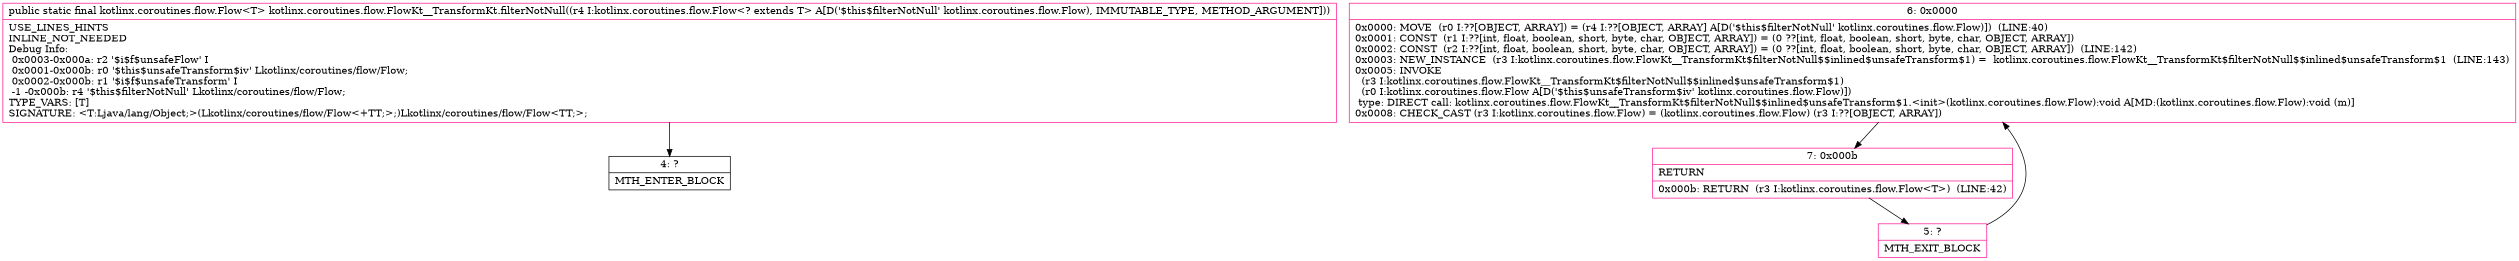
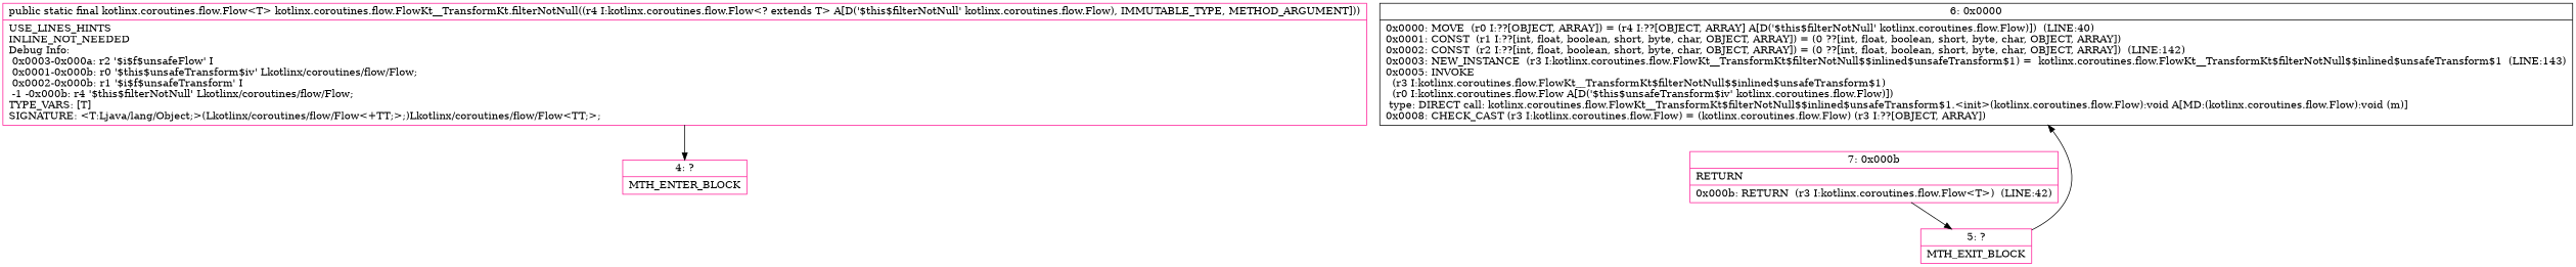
  digraph {
    node [color=deeppink shape=record]
-   n1 [color=black label="{4\:\ ?|MTH_ENTER_BLOCK\l}"]
-   n2 [label="{6\:\ 0x0000|0x0000: MOVE  (r0 I:??[OBJECT, ARRAY]) = (r4 I:??[OBJECT, ARRAY] A[D('$this$filterNotNull' kotlinx.coroutines.flow.Flow)])  (LINE:40)\l0x0001: CONST  (r1 I:??[int, float, boolean, short, byte, char, OBJECT, ARRAY]) = (0 ??[int, float, boolean, short, byte, char, OBJECT, ARRAY]) \l0x0002: CONST  (r2 I:??[int, float, boolean, short, byte, char, OBJECT, ARRAY]) = (0 ??[int, float, boolean, short, byte, char, OBJECT, ARRAY])  (LINE:142)\l0x0003: NEW_INSTANCE  (r3 I:kotlinx.coroutines.flow.FlowKt__TransformKt$filterNotNull$$inlined$unsafeTransform$1) =  kotlinx.coroutines.flow.FlowKt__TransformKt$filterNotNull$$inlined$unsafeTransform$1  (LINE:143)\l0x0005: INVOKE  \l  (r3 I:kotlinx.coroutines.flow.FlowKt__TransformKt$filterNotNull$$inlined$unsafeTransform$1)\l  (r0 I:kotlinx.coroutines.flow.Flow A[D('$this$unsafeTransform$iv' kotlinx.coroutines.flow.Flow)])\l type: DIRECT call: kotlinx.coroutines.flow.FlowKt__TransformKt$filterNotNull$$inlined$unsafeTransform$1.\<init\>(kotlinx.coroutines.flow.Flow):void A[MD:(kotlinx.coroutines.flow.Flow):void (m)]\l0x0008: CHECK_CAST (r3 I:kotlinx.coroutines.flow.Flow) = (kotlinx.coroutines.flow.Flow) (r3 I:??[OBJECT, ARRAY]) \l}"]
+   n1 [label="{4\:\ ?|MTH_ENTER_BLOCK\l}"]
+   n2 [color=black label="{6\:\ 0x0000|0x0000: MOVE  (r0 I:??[OBJECT, ARRAY]) = (r4 I:??[OBJECT, ARRAY] A[D('$this$filterNotNull' kotlinx.coroutines.flow.Flow)])  (LINE:40)\l0x0001: CONST  (r1 I:??[int, float, boolean, short, byte, char, OBJECT, ARRAY]) = (0 ??[int, float, boolean, short, byte, char, OBJECT, ARRAY]) \l0x0002: CONST  (r2 I:??[int, float, boolean, short, byte, char, OBJECT, ARRAY]) = (0 ??[int, float, boolean, short, byte, char, OBJECT, ARRAY])  (LINE:142)\l0x0003: NEW_INSTANCE  (r3 I:kotlinx.coroutines.flow.FlowKt__TransformKt$filterNotNull$$inlined$unsafeTransform$1) =  kotlinx.coroutines.flow.FlowKt__TransformKt$filterNotNull$$inlined$unsafeTransform$1  (LINE:143)\l0x0005: INVOKE  \l  (r3 I:kotlinx.coroutines.flow.FlowKt__TransformKt$filterNotNull$$inlined$unsafeTransform$1)\l  (r0 I:kotlinx.coroutines.flow.Flow A[D('$this$unsafeTransform$iv' kotlinx.coroutines.flow.Flow)])\l type: DIRECT call: kotlinx.coroutines.flow.FlowKt__TransformKt$filterNotNull$$inlined$unsafeTransform$1.\<init\>(kotlinx.coroutines.flow.Flow):void A[MD:(kotlinx.coroutines.flow.Flow):void (m)]\l0x0008: CHECK_CAST (r3 I:kotlinx.coroutines.flow.Flow) = (kotlinx.coroutines.flow.Flow) (r3 I:??[OBJECT, ARRAY]) \l}"]
    n3 [label="{7\:\ 0x000b|RETURN\l|0x000b: RETURN  (r3 I:kotlinx.coroutines.flow.Flow\<T\>)  (LINE:42)\l}"]
    n4 [label="{5\:\ ?|MTH_EXIT_BLOCK\l}"]
    n5 [label="{public static final kotlinx.coroutines.flow.Flow\<T\> kotlinx.coroutines.flow.FlowKt__TransformKt.filterNotNull((r4 I:kotlinx.coroutines.flow.Flow\<? extends T\> A[D('$this$filterNotNull' kotlinx.coroutines.flow.Flow), IMMUTABLE_TYPE, METHOD_ARGUMENT]))  | USE_LINES_HINTS\lINLINE_NOT_NEEDED\lDebug Info:\l  0x0003\-0x000a: r2 '$i$f$unsafeFlow' I\l  0x0001\-0x000b: r0 '$this$unsafeTransform$iv' Lkotlinx\/coroutines\/flow\/Flow;\l  0x0002\-0x000b: r1 '$i$f$unsafeTransform' I\l  \-1 \-0x000b: r4 '$this$filterNotNull' Lkotlinx\/coroutines\/flow\/Flow;\lTYPE_VARS: [T]\lSIGNATURE: \<T:Ljava\/lang\/Object;\>(Lkotlinx\/coroutines\/flow\/Flow\<+TT;\>;)Lkotlinx\/coroutines\/flow\/Flow\<TT;\>;\l}"]
-   n2 -> n3
    n3 -> n4
    n4 -> n2
    n5 -> n1
  }
